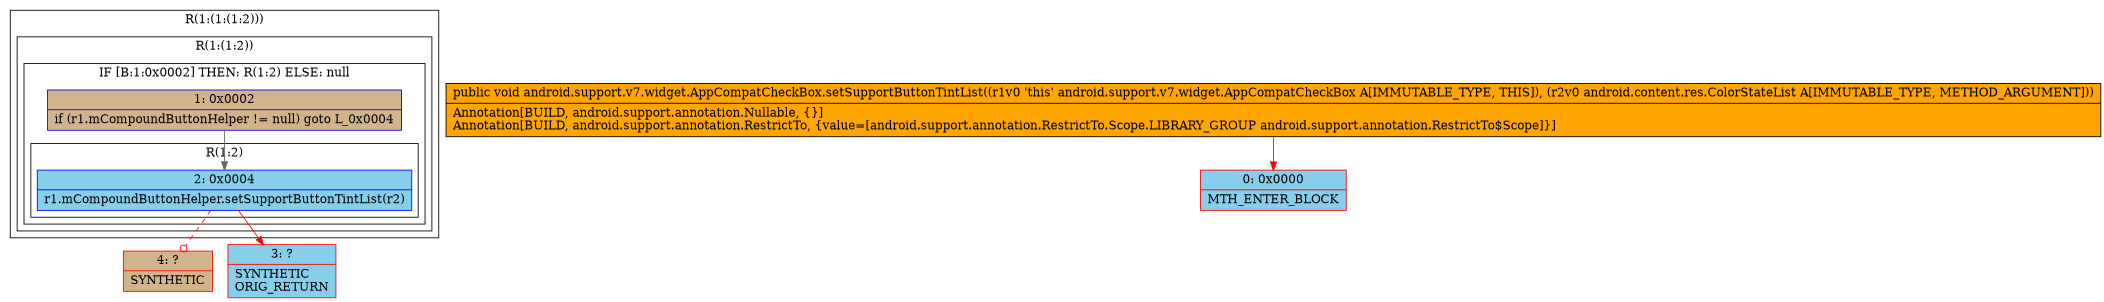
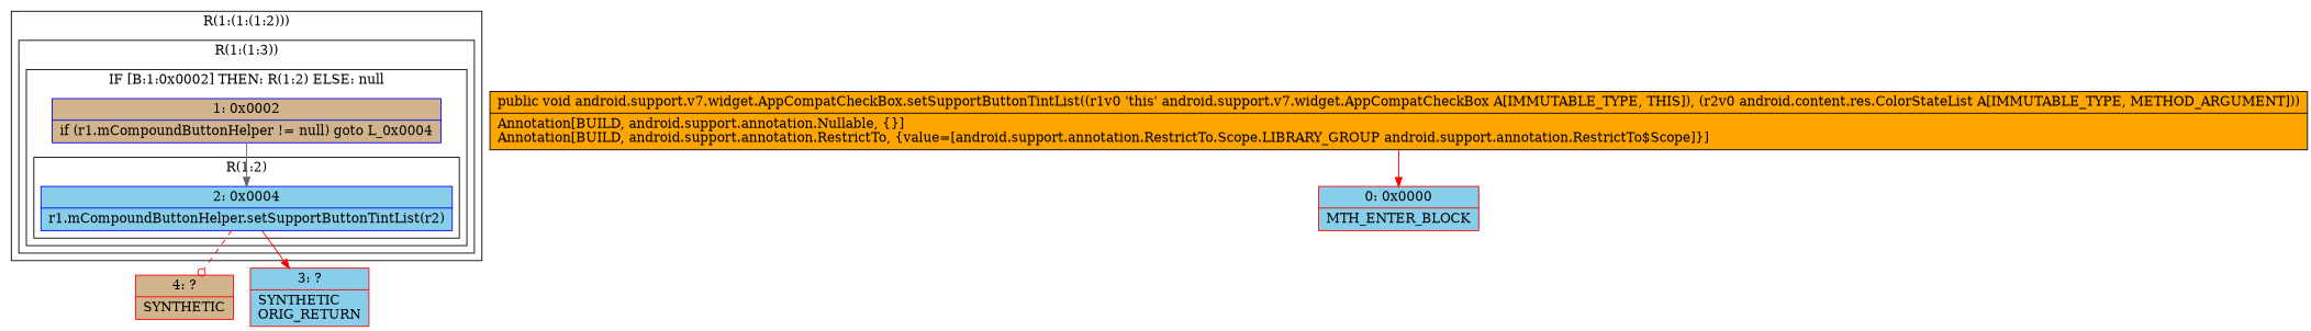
  digraph {
    node [color=red fillcolor=skyblue shape=record style=filled]
    edge [arrowhead=normal color=red]
    n1 [color=blue label="{2\:\ 0x0004|r1.mCompoundButtonHelper.setSupportButtonTintList(r2)\l}"]
    n2 [color=blue fillcolor=tan label="{1\:\ 0x0002|if (r1.mCompoundButtonHelper != null) goto L_0x0004\l}"]
    n3 [fillcolor=tan label="{4\:\ ?|SYNTHETIC\l}"]
    n4 [label="{3\:\ ?|SYNTHETIC\lORIG_RETURN\l}"]
    n5 [label="{0\:\ 0x0000|MTH_ENTER_BLOCK\l}"]
    n6 [fillcolor=orange label="{public void android.support.v7.widget.AppCompatCheckBox.setSupportButtonTintList((r1v0 'this' android.support.v7.widget.AppCompatCheckBox A[IMMUTABLE_TYPE, THIS]), (r2v0 android.content.res.ColorStateList A[IMMUTABLE_TYPE, METHOD_ARGUMENT]))  | Annotation[BUILD, android.support.annotation.Nullable, \{\}]\lAnnotation[BUILD, android.support.annotation.RestrictTo, \{value=[android.support.annotation.RestrictTo.Scope.LIBRARY_GROUP android.support.annotation.RestrictTo$Scope]\}]\l}" color=""]
    subgraph cluster_1 {
      label="R(1:(1:(1:2)))"
      subgraph cluster_2 {
-       label="R(1:(1:2))"
+       label="R(1:(1:3))"
        subgraph cluster_3 {
          label="IF [B:1:0x0002] THEN: R(1:2) ELSE: null"
          n2
          subgraph cluster_4 {
            label="R(1:2)"
            n1
          }
        }
      }
    }
    n1 -> n3 [arrowhead=odot style=dashed]
    n1 -> n4
    n2 -> n1 [color=gray40]
    n6 -> n5
  }
